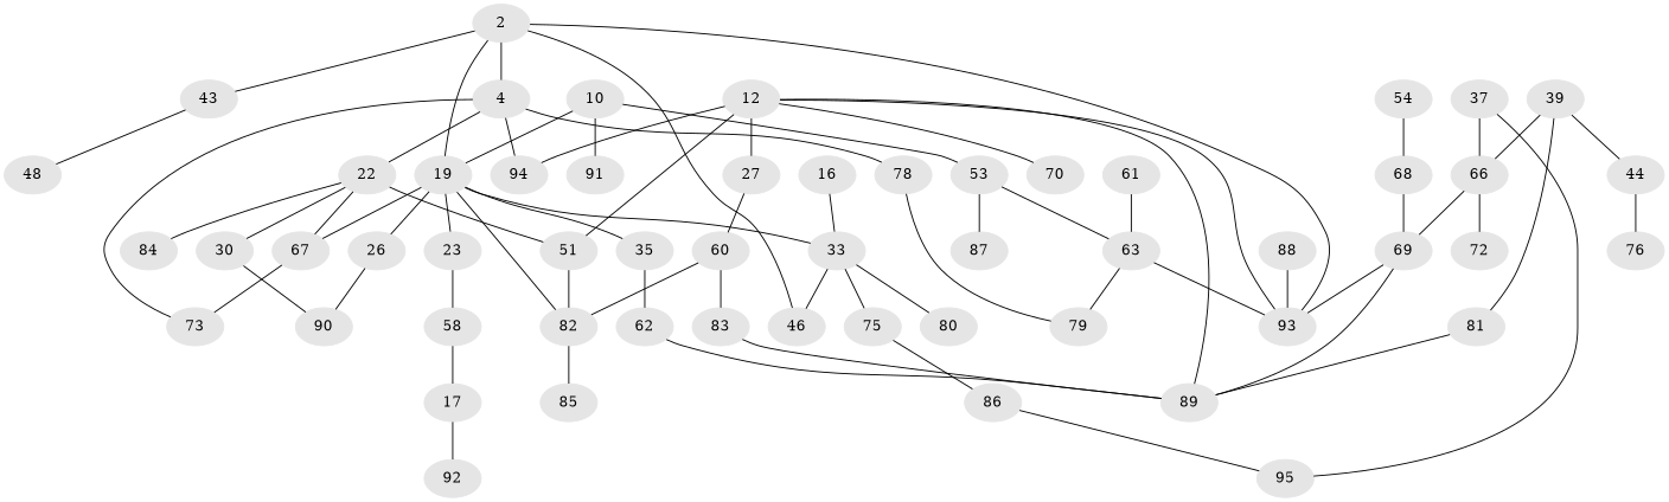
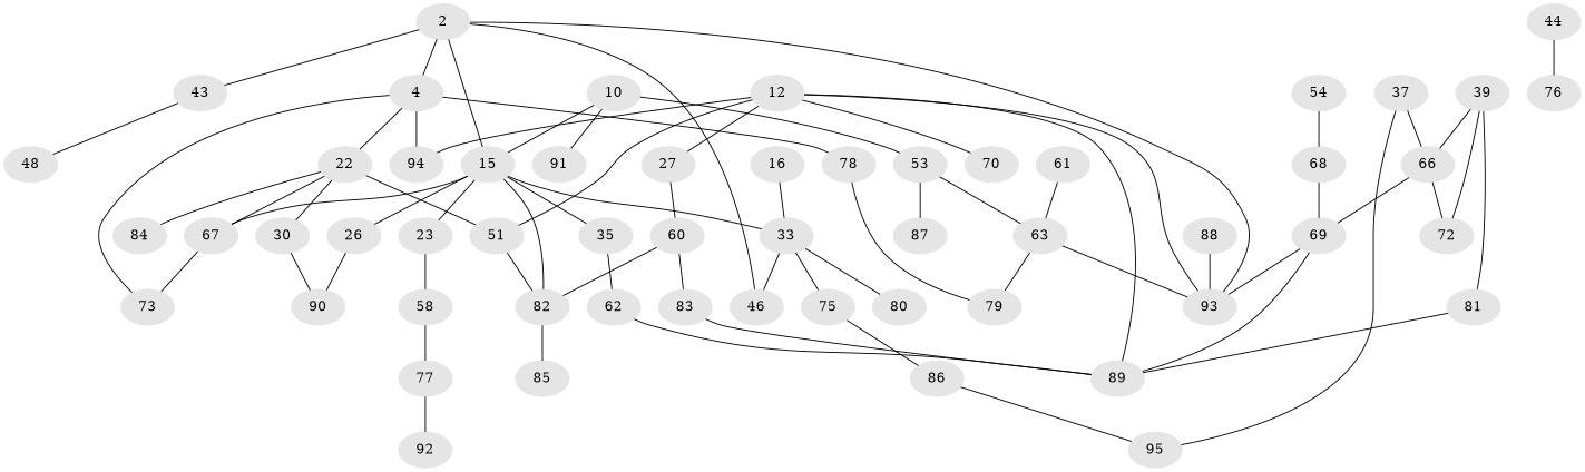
  graph {
    node [color=gray90 style=filled]
    4 [super="+1"]
    22 [super="+3"]
    73 [super="+55"]
    78 [super="+64"]
    94 [super="+45"]
    2
-   19 [super="+5"]
+   19 [super="+5" label=15]
    43
    46 [super="+31"]
    93 [super="+41+42+57+74"]
    33 [super="+6"]
    23
    26 [super="+13"]
    35 [super="+7"]
    67 [super="+52"]
    82 [super="+65"]
    48
    51 [super="+8"]
    30
    84
    79
    10
    53 [super="+18"]
    91
    39 [super="+11+25"]
    66 [super="+14+24"]
    44
    81
    63 [super="+50"]
    87
    12
    27
    70
    89 [super="+38+36"]
    60
    75 [super="+17+20+40"]
    80
    16
    58
    90
    62
    85
-   77 [label=17]
+   77
    83
    86
    69 [super="+15+59"]
    72
    37
    95
    76
    54
    68
    92
    61
    88
    4 -- 22 [weight=2]
    4 -- 73
    4 -- 78
    4 -- 94
    22 -- 67
    22 -- 51 [weight=2]
    22 -- 30
    22 -- 84
    78 -- 79
    2 -- 4 [weight=2]
    2 -- 19
    2 -- 43
    2 -- 46
    2 -- 93
    19 -- 33 [weight=2]
    19 -- 23
    19 -- 26
    19 -- 35
    19 -- 67
    19 -- 82
    43 -- 48
    33 -- 46
    33 -- 75
    33 -- 80
    23 -- 58
    26 -- 90
    35 -- 62
    67 -- 73
    82 -- 85
    51 -- 82
    30 -- 90
    10 -- 19
    10 -- 53 [weight=2]
    10 -- 91
    53 -- 63
    53 -- 87
    39 -- 66
-   39 -- 44
+   39 -- 72
    39 -- 81
    66 -- 69 [weight=2]
    66 -- 72
    44 -- 76
    81 -- 89
    63 -- 93
    63 -- 79
    12 -- 94 [weight=2]
    12 -- 93
    12 -- 51
    12 -- 27
    12 -- 70
    12 -- 89
    27 -- 60
    60 -- 82
    60 -- 83
    75 -- 86
    16 -- 33
    58 -- 77
    62 -- 89
    77 -- 92
    83 -- 89
    86 -- 95
    69 -- 93
    69 -- 89
    37 -- 66
    37 -- 95
    54 -- 68
    68 -- 69
    61 -- 63
    88 -- 93
  }
